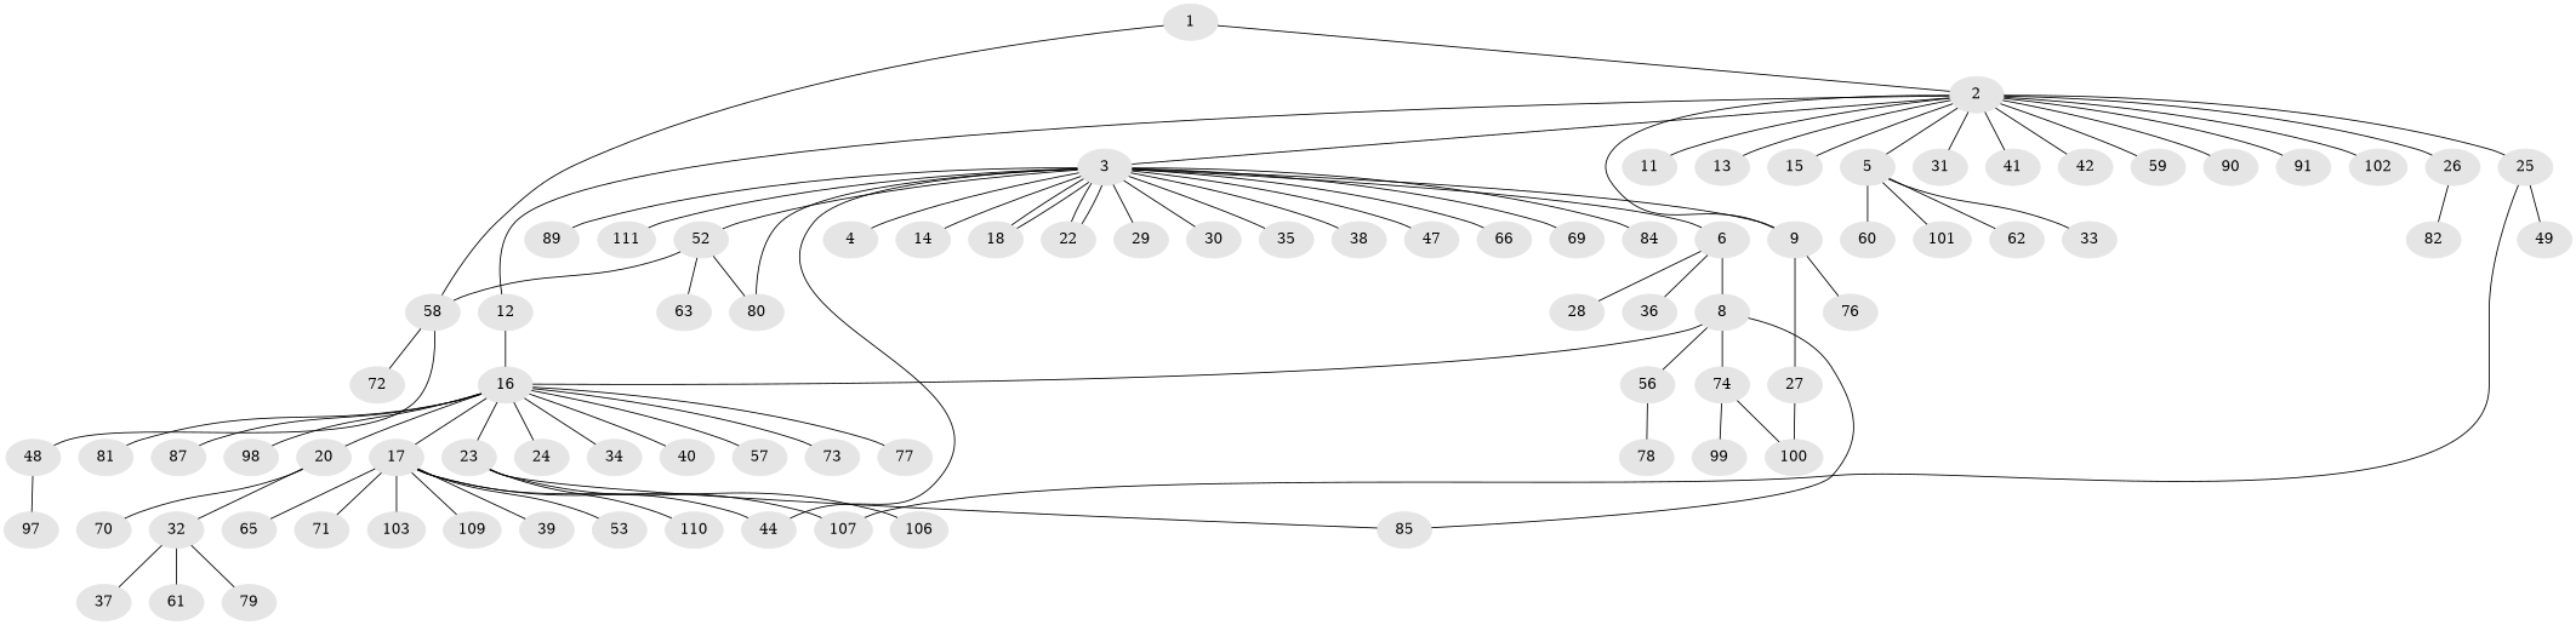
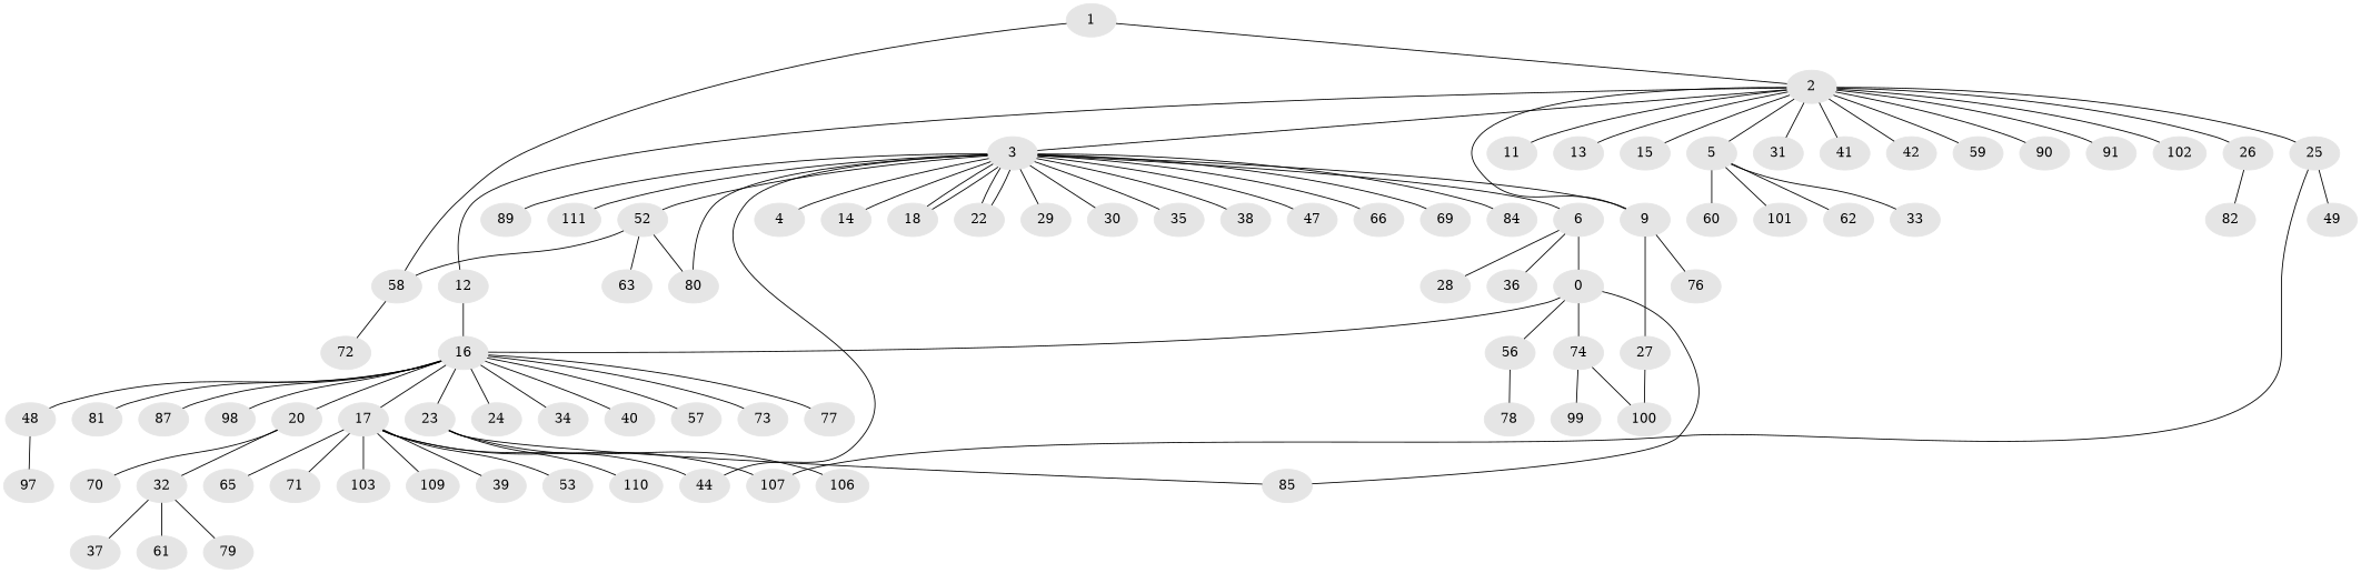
  graph {
    node [color=gray90 style=filled]
    2 [super="+19"]
    3 [super="+92"]
    5 [super="+10"]
    9 [super="+43"]
    11
    12 [super="+83"]
    13
    15
    25 [super="+45"]
    26
    31
    41
    42
    59
    90
    91
    102
    1
    58 [super="+94"]
    72
    4
    6 [super="+7"]
    14
    18
    22
    29
    30
    35
    38
    44
    47
    52 [super="+108"]
    66
    69
    80
    84
    89
    111
    33 [super="+64"]
    60
    62
    101
    27
    76
    16 [super="+46"]
    107
    49
    82
-   8 [super="+54"]
+   8 [super="+54" label=0]
    28
    36
    63 [super="+75"]
    56
    74 [super="+112"]
    85
    17 [super="+21"]
    20 [super="+68"]
    23 [super="+67"]
    24 [super="+86"]
    34
    40
    48 [super="+50"]
    57
    73
    77 [super="+95"]
    81
    87
    98
    78 [super="+104"]
    100
    99
    39 [super="+55"]
    53
    65
    71 [super="+105"]
    103
    109
    32
    70 [super="+88"]
    106
    110
    97
    37 [super="+51"]
    61
    79
    2 -- 3
    2 -- 5
    2 -- 9
    2 -- 11
    2 -- 12
    2 -- 13
    2 -- 15
    2 -- 25 [weight=2]
    2 -- 26
    2 -- 31
    2 -- 41
    2 -- 42
    2 -- 59
    2 -- 90
    2 -- 91
    2 -- 102
    3 -- 9
    3 -- 4
    3 -- 6
    3 -- 14
    3 -- 18
    3 -- 18
    3 -- 22
    3 -- 22
    3 -- 29
    3 -- 30
    3 -- 35
    3 -- 38
    3 -- 44
    3 -- 47
    3 -- 52
    3 -- 66
    3 -- 69
    3 -- 80
    3 -- 84
    3 -- 89
    3 -- 111
    5 -- 33
    5 -- 60
    5 -- 62
    5 -- 101
    9 -- 27
    9 -- 76
    12 -- 16
    25 -- 107
    25 -- 49
    26 -- 82
    1 -- 2
    1 -- 58
    58 -- 72
    6 -- 8
    6 -- 28
    6 -- 36
    52 -- 58
    52 -- 80
    52 -- 63
    27 -- 100
    16 -- 17
    16 -- 20
    16 -- 23
    16 -- 24
    16 -- 34
    16 -- 40
-   58 -- 48
+   16 -- 48
    16 -- 57
    16 -- 73
    16 -- 77
    16 -- 81
    16 -- 87
    16 -- 98
    8 -- 16
    8 -- 56
    8 -- 74 [weight=2]
    8 -- 85
    56 -- 78
    74 -- 100
    74 -- 99
    17 -- 44
    17 -- 107
    17 -- 39
    17 -- 53
    17 -- 65
    17 -- 71
    17 -- 103
    17 -- 109
    20 -- 32
    20 -- 70
    23 -- 85
    23 -- 106
    23 -- 110
    48 -- 97
    32 -- 37
    32 -- 61
    32 -- 79
  }
